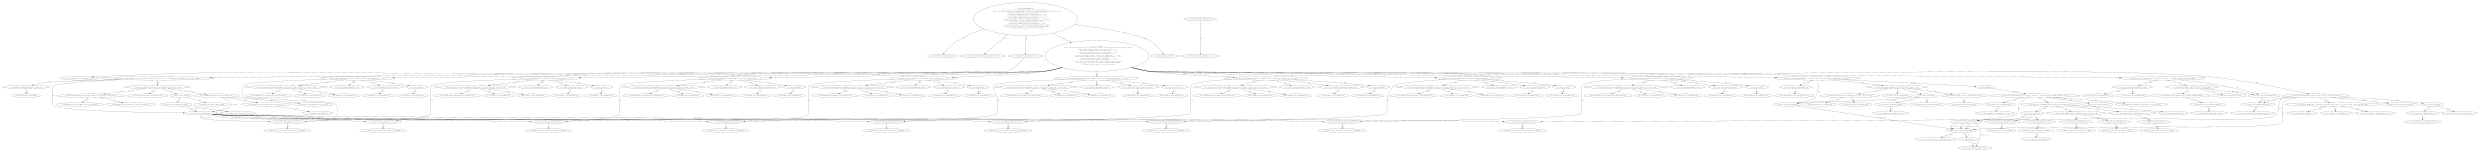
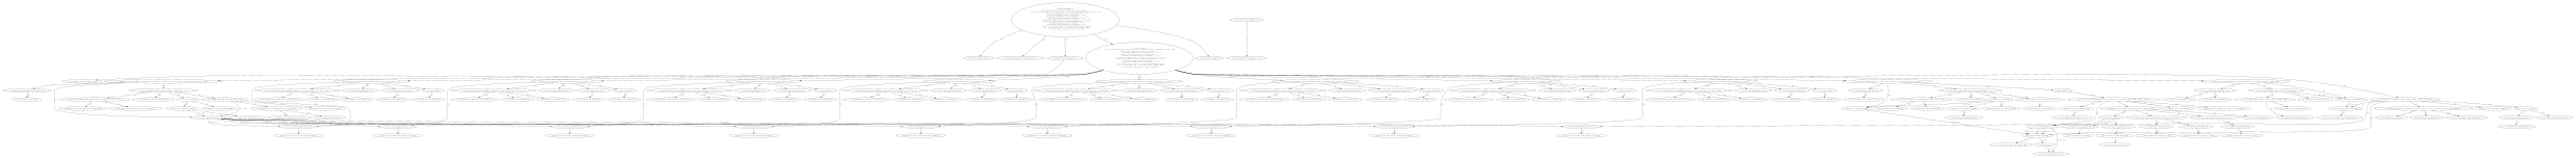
  digraph {
    fontname="Liberation Mono"
    node [fontname="Liberation Mono" shape=ellipse]
    edge [fontname="Liberation Mono"]
    n1 [label="3:CtTypeReferenceImpl@void"]
    n2 [label="3:CtVirtualElement@testValidDotWithChecker"]
    n3 [label="3:CtTypeReferenceImpl@Exception"]
    n4 [label="3:CtPackageReferenceImpl@java.lang"]
    n5 [label="4:CtTypeReferenceImpl@DefaultConfiguration"]
    n6 [label="4:CtPackageReferenceImpl@"]
    n7 [label="4:CtExecutableReferenceImpl@createCheckConfig(java.lang.Class)"]
    n8 [label="4:CtTypeReferenceImpl@DefaultConfiguration"]
    n9 [label="4:CtTypeReferenceImpl@Class<IndentationCheck>"]
    n10 [label="4:CtVirtualElement@createCheckConfig"]
    n11 [label="4:CtTypeAccessImpl@PlaceHold"]
    n12 [label="4:CtTypeReferenceImpl@PlaceHold"]
    n13 [label="4:CtVirtualElement@checkConfig"]
    n14 [label="4:CtThisAccessImpl@"]
    n15 [label="4:CtTypeReferenceImpl@PlaceHold"]
    n16 [label="5:CtVariableReadImpl@checkConfig"]
    n17 [label="6:CtVariableReadImpl@checkConfig"]
    n18 [label="7:CtVariableReadImpl@checkConfig"]
    n19 [label="8:CtVariableReadImpl@checkConfig"]
    n20 [label="9:CtVariableReadImpl@checkConfig"]
    n21 [label="10:CtVariableReadImpl@checkConfig"]
    n22 [label="11:CtVariableReadImpl@checkConfig"]
    n23 [label="12:CtVariableReadImpl@checkConfig"]
    n24 [label="15:CtVariableReadImpl@checkConfig"]
    n25 [label="4:CtFieldReferenceImpl@IndentationCheck.class"]
+   n26 [label="4:CtTypeReferenceImpl@IndentationCheck"]
    n27 [label="4:CtTypeReferenceImpl@Class"]
    n28 [label="4:CtFieldReadImpl@IndentationCheck.class"]
    n29 [label="4:CtTypeAccessImpl@IndentationCheck"]
    n30 [label="4:CtInvocationImpl@createCheckConfig(IndentationCheck.class)"]
    n31 [label="5:CtLocalVariableReferenceImpl@checkConfig"]
    n32 [label="6:CtLocalVariableReferenceImpl@checkConfig"]
    n33 [label="7:CtLocalVariableReferenceImpl@checkConfig"]
    n34 [label="8:CtLocalVariableReferenceImpl@checkConfig"]
    n35 [label="9:CtLocalVariableReferenceImpl@checkConfig"]
    n36 [label="10:CtLocalVariableReferenceImpl@checkConfig"]
    n37 [label="11:CtLocalVariableReferenceImpl@checkConfig"]
    n38 [label="12:CtLocalVariableReferenceImpl@checkConfig"]
    n39 [label="15:CtLocalVariableReferenceImpl@checkConfig"]
    n40 [label="4:CtLocalVariableImpl@final DefaultConfiguration checkConfig = createCheckConfig(IndentationCheck.class)"]
    n41 [label="5:CtExecutableReferenceImpl@addAttribute(java.lang.String,java.lang.String)"]
    n42 [label="5:CtTypeReferenceImpl@DefaultConfiguration"]
    n43 [label="5:CtTypeReferenceImpl@String"]
    n44 [label="5:CtTypeReferenceImpl@String"]
    n45 [label="5:CtVirtualElement@addAttribute"]
    n46 [label="5:CtLiteralImpl@\"arrayInitIndent\""]
    n47 [label="5:CtTypeReferenceImpl@String"]
    n48 [label="5:CtLiteralImpl@\"4\""]
    n49 [label="5:CtTypeReferenceImpl@String"]
    n50 [label="5:CtInvocationImpl@checkConfig.addAttribute(\"arrayInitIndent\", \"4\")"]
    n51 [label="6:CtExecutableReferenceImpl@addAttribute(java.lang.String,java.lang.String)"]
    n52 [label="6:CtTypeReferenceImpl@DefaultConfiguration"]
    n53 [label="6:CtTypeReferenceImpl@String"]
    n54 [label="6:CtTypeReferenceImpl@String"]
    n55 [label="6:CtVirtualElement@addAttribute"]
    n56 [label="6:CtLiteralImpl@\"basicOffset\""]
    n57 [label="6:CtTypeReferenceImpl@String"]
    n58 [label="6:CtLiteralImpl@\"4\""]
    n59 [label="6:CtTypeReferenceImpl@String"]
    n60 [label="6:CtInvocationImpl@checkConfig.addAttribute(\"basicOffset\", \"4\")"]
    n61 [label="7:CtExecutableReferenceImpl@addAttribute(java.lang.String,java.lang.String)"]
    n62 [label="7:CtTypeReferenceImpl@DefaultConfiguration"]
    n63 [label="7:CtTypeReferenceImpl@String"]
    n64 [label="7:CtTypeReferenceImpl@String"]
    n65 [label="7:CtVirtualElement@addAttribute"]
    n66 [label="7:CtLiteralImpl@\"braceAdjustment\""]
    n67 [label="7:CtTypeReferenceImpl@String"]
    n68 [label="7:CtLiteralImpl@\"0\""]
    n69 [label="7:CtTypeReferenceImpl@String"]
    n70 [label="7:CtInvocationImpl@checkConfig.addAttribute(\"braceAdjustment\", \"0\")"]
    n71 [label="8:CtExecutableReferenceImpl@addAttribute(java.lang.String,java.lang.String)"]
    n72 [label="8:CtTypeReferenceImpl@DefaultConfiguration"]
    n73 [label="8:CtTypeReferenceImpl@String"]
    n74 [label="8:CtTypeReferenceImpl@String"]
    n75 [label="8:CtVirtualElement@addAttribute"]
    n76 [label="8:CtLiteralImpl@\"caseIndent\""]
    n77 [label="8:CtTypeReferenceImpl@String"]
    n78 [label="8:CtLiteralImpl@\"4\""]
    n79 [label="8:CtTypeReferenceImpl@String"]
    n80 [label="8:CtInvocationImpl@checkConfig.addAttribute(\"caseIndent\", \"4\")"]
    n81 [label="9:CtExecutableReferenceImpl@addAttribute(java.lang.String,java.lang.String)"]
    n82 [label="9:CtTypeReferenceImpl@DefaultConfiguration"]
    n83 [label="9:CtTypeReferenceImpl@String"]
    n84 [label="9:CtTypeReferenceImpl@String"]
    n85 [label="9:CtVirtualElement@addAttribute"]
    n86 [label="9:CtLiteralImpl@\"forceStrictCondition\""]
    n87 [label="9:CtTypeReferenceImpl@String"]
    n88 [label="9:CtLiteralImpl@\"false\""]
    n89 [label="9:CtTypeReferenceImpl@String"]
    n90 [label="9:CtInvocationImpl@checkConfig.addAttribute(\"forceStrictCondition\", \"false\")"]
    n91 [label="10:CtExecutableReferenceImpl@addAttribute(java.lang.String,java.lang.String)"]
    n92 [label="10:CtTypeReferenceImpl@DefaultConfiguration"]
    n93 [label="10:CtTypeReferenceImpl@String"]
    n94 [label="10:CtTypeReferenceImpl@String"]
    n95 [label="10:CtVirtualElement@addAttribute"]
    n96 [label="10:CtLiteralImpl@\"lineWrappingIndentation\""]
    n97 [label="10:CtTypeReferenceImpl@String"]
    n98 [label="10:CtLiteralImpl@\"4\""]
    n99 [label="10:CtTypeReferenceImpl@String"]
    n100 [label="10:CtInvocationImpl@checkConfig.addAttribute(\"lineWrappingIndentation\", \"4\")"]
    n101 [label="11:CtExecutableReferenceImpl@addAttribute(java.lang.String,java.lang.String)"]
    n102 [label="11:CtTypeReferenceImpl@DefaultConfiguration"]
    n103 [label="11:CtTypeReferenceImpl@String"]
    n104 [label="11:CtTypeReferenceImpl@String"]
    n105 [label="11:CtVirtualElement@addAttribute"]
    n106 [label="11:CtLiteralImpl@\"tabWidth\""]
    n107 [label="11:CtTypeReferenceImpl@String"]
    n108 [label="11:CtLiteralImpl@\"4\""]
    n109 [label="11:CtTypeReferenceImpl@String"]
    n110 [label="11:CtInvocationImpl@checkConfig.addAttribute(\"tabWidth\", \"4\")"]
    n111 [label="12:CtExecutableReferenceImpl@addAttribute(java.lang.String,java.lang.String)"]
    n112 [label="12:CtTypeReferenceImpl@DefaultConfiguration"]
    n113 [label="12:CtTypeReferenceImpl@String"]
    n114 [label="12:CtTypeReferenceImpl@String"]
    n115 [label="12:CtVirtualElement@addAttribute"]
    n116 [label="12:CtLiteralImpl@\"throwsIndent\""]
    n117 [label="12:CtTypeReferenceImpl@String"]
    n118 [label="12:CtLiteralImpl@\"4\""]
    n119 [label="12:CtTypeReferenceImpl@String"]
    n120 [label="12:CtInvocationImpl@checkConfig.addAttribute(\"throwsIndent\", \"4\")"]
    n121 [label="13:CtTypeReferenceImpl@String"]
    n122 [label="13:CtPackageReferenceImpl@java.lang"]
    n123 [label="13:CtExecutableReferenceImpl@getPath(java.lang.String)"]
    n124 [label="13:CtTypeReferenceImpl@String"]
    n125 [label="13:CtTypeReferenceImpl@String"]
    n126 [label="13:CtVirtualElement@getPath"]
    n127 [label="13:CtTypeAccessImpl@PlaceHold"]
    n128 [label="13:CtTypeReferenceImpl@PlaceHold"]
    n129 [label="13:CtThisAccessImpl@"]
    n130 [label="13:CtTypeReferenceImpl@PlaceHold"]
    n131 [label="13:CtVirtualElement@fname"]
    n132 [label="15:CtVariableReadImpl@fname"]
    n133 [label="13:CtLiteralImpl@\"InputValidDotIndent.java\""]
    n134 [label="13:CtTypeReferenceImpl@String"]
    n135 [label="13:CtInvocationImpl@getPath(\"InputValidDotIndent.java\")"]
    n136 [label="15:CtLocalVariableReferenceImpl@fname"]
    n137 [label="15:Update@UPDATE"]
    n138 [label="13:CtLocalVariableImpl@final String fname = getPath(\"InputValidDotIndent.java\")"]
    n139 [label="13:Update@UPDATE"]
    n140 [label="13:CtLocalVariableImpl@final String fileName = getPath(\"InputValidDotIndent.java\")"]
    n141 [label="14:CtVirtualElement@String[]"]
    n142 [label="14:CtArrayTypeReferenceImpl@String[]"]
    n143 [label="14:CtTypeReferenceImpl@String"]
    n144 [label="14:CtFieldReferenceImpl@ArrayUtils.EMPTY_STRING_ARRAY"]
    n145 [label="14:CtTypeReferenceImpl@ArrayUtils"]
    n146 [label="14:CtTypeReferenceImpl@PlaceHold"]
    n147 [label="14:CtFieldReadImpl@ArrayUtils.EMPTY_STRING_ARRAY"]
    n148 [label="14:CtTypeAccessImpl@ArrayUtils"]
    n149 [label="14:CtVirtualElement@expected"]
    n150 [label="15:CtVariableReadImpl@expected"]
    n151 [label="15:CtLocalVariableReferenceImpl@expected"]
    n152 [label="14:CtLocalVariableImpl@final String[] expected = ArrayUtils.EMPTY_STRING_ARRAY"]
    n153 [label="15:CtExecutableReferenceImpl@verifyWarns(<unknown>,java.lang.String,java.lang.String[])"]
    n154 [label="15:CtTypeReferenceImpl@null"]
    n155 [label="15:CtTypeReferenceImpl@String"]
    n156 [label="15:CtArrayTypeReferenceImpl@String[]"]
    n157 [label="15:CtVirtualElement@verifyWarns"]
    n158 [label="15:CtTypeAccessImpl@PlaceHold"]
    n159 [label="15:CtTypeReferenceImpl@PlaceHold"]
    n160 [label="15:CtThisAccessImpl@"]
    n161 [label="15:CtTypeReferenceImpl@PlaceHold"]
    n162 [label="15:CtVariableReadImpl@fileName"]
    n163 [label="15:CtInvocationImpl@verifyWarns(checkConfig, fname, expected)"]
    n164 [label="3:CtBlockImpl@\{\n    final DefaultConfiguration checkConfig = createCheckConfig(IndentationCheck.class);\n    checkConfig.addAttribute(\"arrayInitIndent\", \"4\");\n    checkConfig.addAttribute(\"basicOffset\", \"4\");\n    checkConfig.addAttribute(\"braceAdjustment\", \"0\");\n    checkConfig.addAttribute(\"caseIndent\", \"4\");\n    checkConfig.addAttribute(\"forceStrictCondition\", \"false\");\n    checkConfig.addAttribute(\"lineWrappingIndentation\", \"4\");\n    checkConfig.addAttribute(\"tabWidth\", \"4\");\n    checkConfig.addAttribute(\"throwsIndent\", \"4\");\n    final String fname = getPath(\"InputValidDotIndent.java\");\n    final String[] expected = ArrayUtils.EMPTY_STRING_ARRAY;\n    verifyWarns(checkConfig, fname, expected);\n\}"]
    n165 [label="3:CtMethodImpl@@Test\npublic void testValidDotWithChecker() throws Exception \{\n    final DefaultConfiguration checkConfig = createCheckConfig(IndentationCheck.class);\n    checkConfig.addAttribute(\"arrayInitIndent\", \"4\");\n    checkConfig.addAttribute(\"basicOffset\", \"4\");\n    checkConfig.addAttribute(\"braceAdjustment\", \"0\");\n    checkConfig.addAttribute(\"caseIndent\", \"4\");\n    checkConfig.addAttribute(\"forceStrictCondition\", \"false\");\n    checkConfig.addAttribute(\"lineWrappingIndentation\", \"4\");\n    checkConfig.addAttribute(\"tabWidth\", \"4\");\n    checkConfig.addAttribute(\"throwsIndent\", \"4\");\n    final String fname = getPath(\"InputValidDotIndent.java\");\n    final String[] expected = ArrayUtils.EMPTY_STRING_ARRAY;\n    verifyWarns(checkConfig, fname, expected);\n\}"]
    n166 [label="2:CtAnnotationImpl@@Test"]
    n167 [label="13:CtTypeReferenceImpl@String"]
    n168 [label="13:CtVirtualElement@fileName"]
    n169 [label="13:CtInvocationImpl@getPath(\"InputValidDotIndent.java\")"]
    n170 [label="13:CtVirtualElement@final"]
    n171 [label="13:CtVirtualElement@VE: Modifiers_LocalVariable"]
    n172 [label="13:CtPackageReferenceImpl@java.lang"]
    n173 [label="13:CtPackageReferenceImpl@"]
    n174 [label="13:CtTypeReferenceImpl@PlaceHold"]
    n175 [label="13:CtPackageReferenceImpl@"]
    n176 [label="13:CtTypeReferenceImpl@PlaceHold"]
    n177 [label="13:CtTypeAccessImpl@PlaceHold"]
    n178 [label="13:CtThisAccessImpl@"]
    n179 [label="13:CtPackageReferenceImpl@java.lang"]
    n180 [label="13:CtTypeReferenceImpl@String"]
    n181 [label="13:CtPackageReferenceImpl@java.lang"]
    n182 [label="13:CtTypeReferenceImpl@String"]
    n183 [label="13:CtExecutableReferenceImpl@getPath(java.lang.String)"]
    n184 [label="13:CtPackageReferenceImpl@java.lang"]
    n185 [label="13:CtTypeReferenceImpl@String"]
    n186 [label="13:CtLiteralImpl@\"InputValidDotIndent.java\""]
    n187 [label="13:CtVirtualElement@getPath"]
    n188 [label="15:CtPackageReferenceImpl@java.lang"]
    n189 [label="15:CtTypeReferenceImpl@String"]
    n3 -> n4 [label=AST]
    n5 -> n6 [label=AST]
    n7 -> n8 [label=AST]
    n7 -> n9 [label=AST]
    n11 -> n12 [label=AST]
    n11 -> n13 [label="Data Dep"]
    n13 -> n16 [label="Define-Use"]
    n13 -> n17 [label="Define-Action"]
    n13 -> n18 [label="Define-Use"]
    n13 -> n19 [label="Define-Use"]
    n13 -> n20 [label="Define-Use"]
    n13 -> n21 [label="Define-Use"]
    n13 -> n22 [label="Define-Use"]
    n13 -> n23 [label="Define-Use"]
    n13 -> n24 [label="Define-Use"]
    n14 -> n11 [label=AST]
    n14 -> n15 [label=AST]
    n16 -> n31 [label=AST]
    n17 -> n32 [label=AST]
    n18 -> n33 [label=AST]
    n19 -> n34 [label=AST]
    n20 -> n35 [label=AST]
    n21 -> n36 [label=AST]
    n22 -> n37 [label=AST]
    n23 -> n38 [label=AST]
    n24 -> n39 [label=AST]
+   n25 -> n26 [label=AST]
    n25 -> n27 [label=AST]
    n28 -> n13 [label="Data Dep"]
    n28 -> n25 [label=AST]
    n28 -> n29 [label=AST]
    n30 -> n7 [label=AST]
    n30 -> n10 [label=AST]
    n30 -> n14 [label=AST]
    n30 -> n28 [label=AST]
    n40 -> n5 [label=AST]
    n40 -> n13 [label=AST]
    n40 -> n30 [label=AST]
    n41 -> n42 [label=AST]
    n41 -> n43 [label=AST]
    n41 -> n44 [label=AST]
    n46 -> n47 [label=AST]
    n48 -> n49 [label=AST]
    n50 -> n16 [label=AST]
    n50 -> n41 [label=AST]
    n50 -> n45 [label=AST]
    n50 -> n46 [label=AST]
    n50 -> n48 [label=AST]
    n51 -> n52 [label=AST]
    n51 -> n53 [label=AST]
    n51 -> n54 [label=AST]
    n56 -> n57 [label=AST]
    n58 -> n59 [label=AST]
    n60 -> n17 [label=AST]
    n60 -> n51 [label=AST]
    n60 -> n55 [label=AST]
    n60 -> n56 [label=AST]
    n60 -> n58 [label=AST]
    n61 -> n62 [label=AST]
    n61 -> n63 [label=AST]
    n61 -> n64 [label=AST]
    n66 -> n67 [label=AST]
    n68 -> n69 [label=AST]
    n70 -> n18 [label=AST]
    n70 -> n61 [label=AST]
    n70 -> n65 [label=AST]
    n70 -> n66 [label=AST]
    n70 -> n68 [label=AST]
    n71 -> n72 [label=AST]
    n71 -> n73 [label=AST]
    n71 -> n74 [label=AST]
    n76 -> n77 [label=AST]
    n78 -> n79 [label=AST]
    n80 -> n19 [label=AST]
    n80 -> n71 [label=AST]
    n80 -> n75 [label=AST]
    n80 -> n76 [label=AST]
    n80 -> n78 [label=AST]
    n81 -> n82 [label=AST]
    n81 -> n83 [label=AST]
    n81 -> n84 [label=AST]
    n86 -> n87 [label=AST]
    n88 -> n89 [label=AST]
    n90 -> n20 [label=AST]
    n90 -> n81 [label=AST]
    n90 -> n85 [label=AST]
    n90 -> n86 [label=AST]
    n90 -> n88 [label=AST]
    n91 -> n92 [label=AST]
    n91 -> n93 [label=AST]
    n91 -> n94 [label=AST]
    n96 -> n97 [label=AST]
    n98 -> n99 [label=AST]
    n100 -> n21 [label=AST]
    n100 -> n91 [label=AST]
    n100 -> n95 [label=AST]
    n100 -> n96 [label=AST]
    n100 -> n98 [label=AST]
    n101 -> n102 [label=AST]
    n101 -> n103 [label=AST]
    n101 -> n104 [label=AST]
    n106 -> n107 [label=AST]
    n108 -> n109 [label=AST]
    n110 -> n22 [label=AST]
    n110 -> n101 [label=AST]
    n110 -> n105 [label=AST]
    n110 -> n106 [label=AST]
    n110 -> n108 [label=AST]
    n111 -> n112 [label=AST]
    n111 -> n113 [label=AST]
    n111 -> n114 [label=AST]
    n116 -> n117 [label=AST]
    n118 -> n119 [label=AST]
    n120 -> n23 [label=AST]
    n120 -> n111 [label=AST]
    n120 -> n115 [label=AST]
    n120 -> n116 [label=AST]
    n120 -> n118 [label=AST]
    n121 -> n122 [label=AST]
    n123 -> n124 [label=AST]
    n123 -> n125 [label=AST]
    n127 -> n128 [label=AST]
    n129 -> n127 [label=AST]
    n129 -> n130 [label=AST]
    n129 -> n131 [label="Data Dep"]
    n131 -> n132 [label="Define-Use"]
    n132 -> n136 [label=AST]
    n132 -> n137 [label=Action]
    n133 -> n134 [label=AST]
    n135 -> n123 [label=AST]
    n135 -> n126 [label=AST]
    n135 -> n129 [label=AST]
    n135 -> n133 [label=AST]
    n137 -> n162 [label=Action]
    n138 -> n121 [label=AST]
    n138 -> n131 [label=AST]
    n138 -> n135 [label=AST]
    n138 -> n139 [label=Action]
    n139 -> n140 [label=Action]
    n140 -> n167 [label=AST]
    n140 -> n168 [label=AST]
    n140 -> n169 [label=AST]
    n140 -> n170 [label=AST]
    n140 -> n171 [label=AST]
    n142 -> n141 [label=AST]
    n142 -> n143 [label=AST]
-   n146 -> n145 [label=AST]
+   n144 -> n145 [label=AST]
    n144 -> n146 [label=AST]
    n147 -> n144 [label=AST]
    n147 -> n148 [label=AST]
    n147 -> n149 [label="Data Dep"]
    n149 -> n150 [label="Define-Use"]
    n150 -> n151 [label=AST]
    n152 -> n142 [label=AST]
    n152 -> n147 [label=AST]
    n152 -> n149 [label=AST]
    n153 -> n154 [label=AST]
    n153 -> n155 [label=AST]
    n153 -> n156 [label=AST]
    n158 -> n159 [label=AST]
    n160 -> n158 [label=AST]
    n160 -> n161 [label=AST]
    n163 -> n24 [label=AST]
    n163 -> n132 [label=AST]
    n163 -> n150 [label=AST]
    n163 -> n153 [label=AST]
    n163 -> n157 [label=AST]
    n163 -> n160 [label=AST]
    n164 -> n40 [label=AST]
    n164 -> n50 [label=AST]
    n164 -> n60 [label=AST]
    n164 -> n70 [label=AST]
    n164 -> n80 [label=AST]
    n164 -> n90 [label=AST]
    n164 -> n100 [label=AST]
    n164 -> n110 [label=AST]
    n164 -> n120 [label=AST]
    n164 -> n138 [label=AST]
    n164 -> n152 [label=AST]
    n164 -> n163 [label=AST]
    n165 -> n1 [label=AST]
    n165 -> n2 [label=AST]
    n165 -> n3 [label=AST]
    n165 -> n164 [label=AST]
    n165 -> n166 [label=AST]
    n167 -> n172 [label=AST]
    n168 -> n132 [label="Define-Use"]
    n168 -> n132 [label="Data Dep"]
    n168 -> n132 [label="Control Dep"]
    n168 -> n162 [label="Define-Use"]
    n169 -> n178 [label=AST]
    n169 -> n183 [label=AST]
    n169 -> n186 [label=AST]
    n169 -> n187 [label=AST]
    n174 -> n173 [label=AST]
    n176 -> n175 [label=AST]
    n177 -> n176 [label=AST]
    n178 -> n168 [label="Data Dep"]
    n178 -> n174 [label=AST]
    n178 -> n177 [label=AST]
    n180 -> n179 [label=AST]
    n182 -> n181 [label=AST]
    n183 -> n180 [label=AST]
    n183 -> n182 [label=AST]
    n185 -> n184 [label=AST]
    n186 -> n185 [label=AST]
    n189 -> n188 [label=AST]
  }
